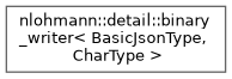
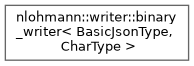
  digraph {
    rankdir=LR
-   n1 [color=grey40 fillcolor=white fontname=Helvetica fontsize=10 height=0.2 label="nlohmann::detail::binary\l_writer\< BasicJsonType,\l CharType \>" shape=box style=filled width=0.4]
+   n1 [color=grey40 fillcolor=white fontname=Helvetica fontsize=10 height=0.2 label="nlohmann::writer::binary\l_writer\< BasicJsonType,\l CharType \>" shape=box style=filled width=0.4]
  }
